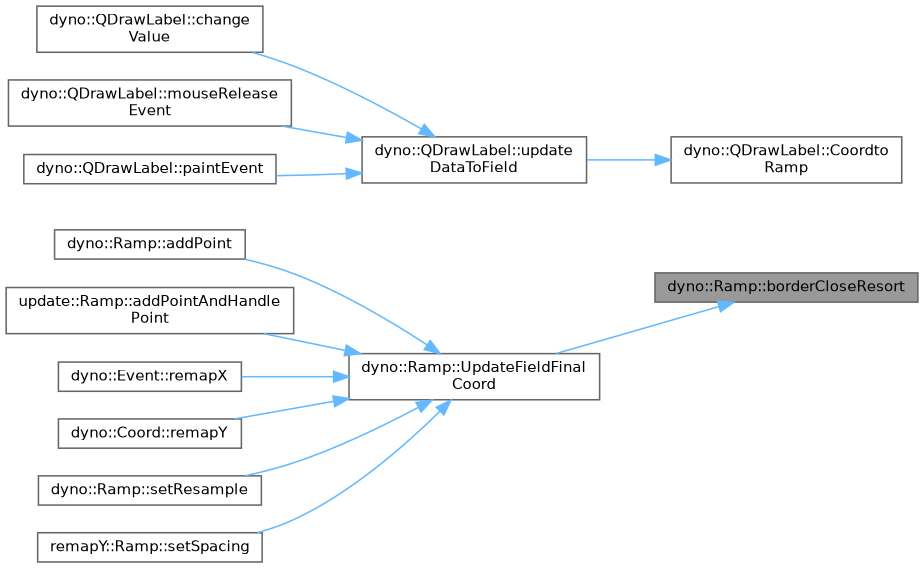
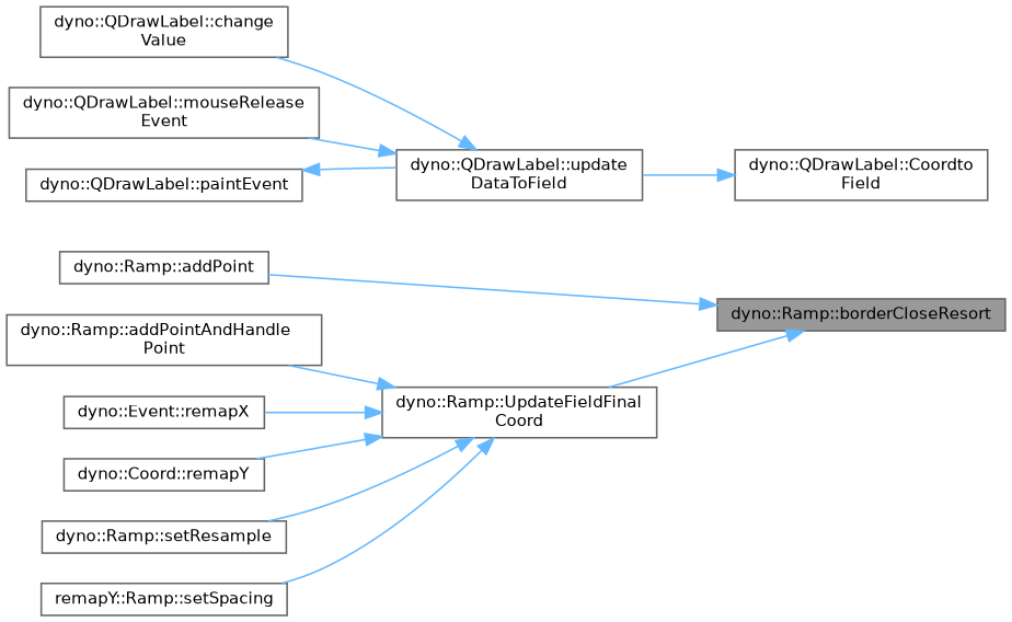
  digraph {
    rankdir=RL
    node [color=grey40 fillcolor=white fontname=Helvetica fontsize=10 shape=box style=filled]
    edge [color=steelblue1 dir=back fontname=Helvetica fontsize=10 labelfontname=Helvetica labelfontsize=10 style=solid]
    n1 [color=gray40 fillcolor=grey60 fontcolor=black height=0.2 label="dyno::Ramp::borderCloseResort" width=0.4]
    n2 [height=0.2 label="dyno::Ramp::UpdateFieldFinal\lCoord" width=0.4]
    n3 [height=0.2 label="dyno::Ramp::addPoint" width=0.4]
-   n4 [height=0.2 label="update::Ramp::addPointAndHandle\lPoint" width=0.4]
+   n4 [height=0.2 label="dyno::Ramp::addPointAndHandle\lPoint" width=0.4]
    n5 [height=0.2 label="dyno::Event::remapX" width=0.4]
    n6 [height=0.2 label="dyno::Coord::remapY" width=0.4]
    n7 [height=0.2 label="dyno::Ramp::setResample" width=0.4]
    n8 [height=0.2 label="remapY::Ramp::setSpacing" width=0.4]
-   n9 [height=0.2 label="dyno::QDrawLabel::Coordto\lRamp" width=0.4]
+   n9 [height=0.2 label="dyno::QDrawLabel::Coordto\lField" width=0.4]
    n10 [height=0.2 label="dyno::QDrawLabel::update\lDataToField" width=0.4]
    n11 [height=0.2 label="dyno::QDrawLabel::change\lValue" width=0.4]
    n12 [height=0.2 label="dyno::QDrawLabel::mouseRelease\lEvent" width=0.4]
    n13 [height=0.2 label="dyno::QDrawLabel::paintEvent" width=0.4]
    n1 -> n2
-   n2 -> n3
+   n1 -> n3
    n2 -> n4
    n2 -> n5
    n2 -> n6
    n2 -> n7
    n2 -> n8
    n9 -> n10
    n10 -> n11
    n10 -> n12
-   n10 -> n13
+   n13 -> n10
  }
